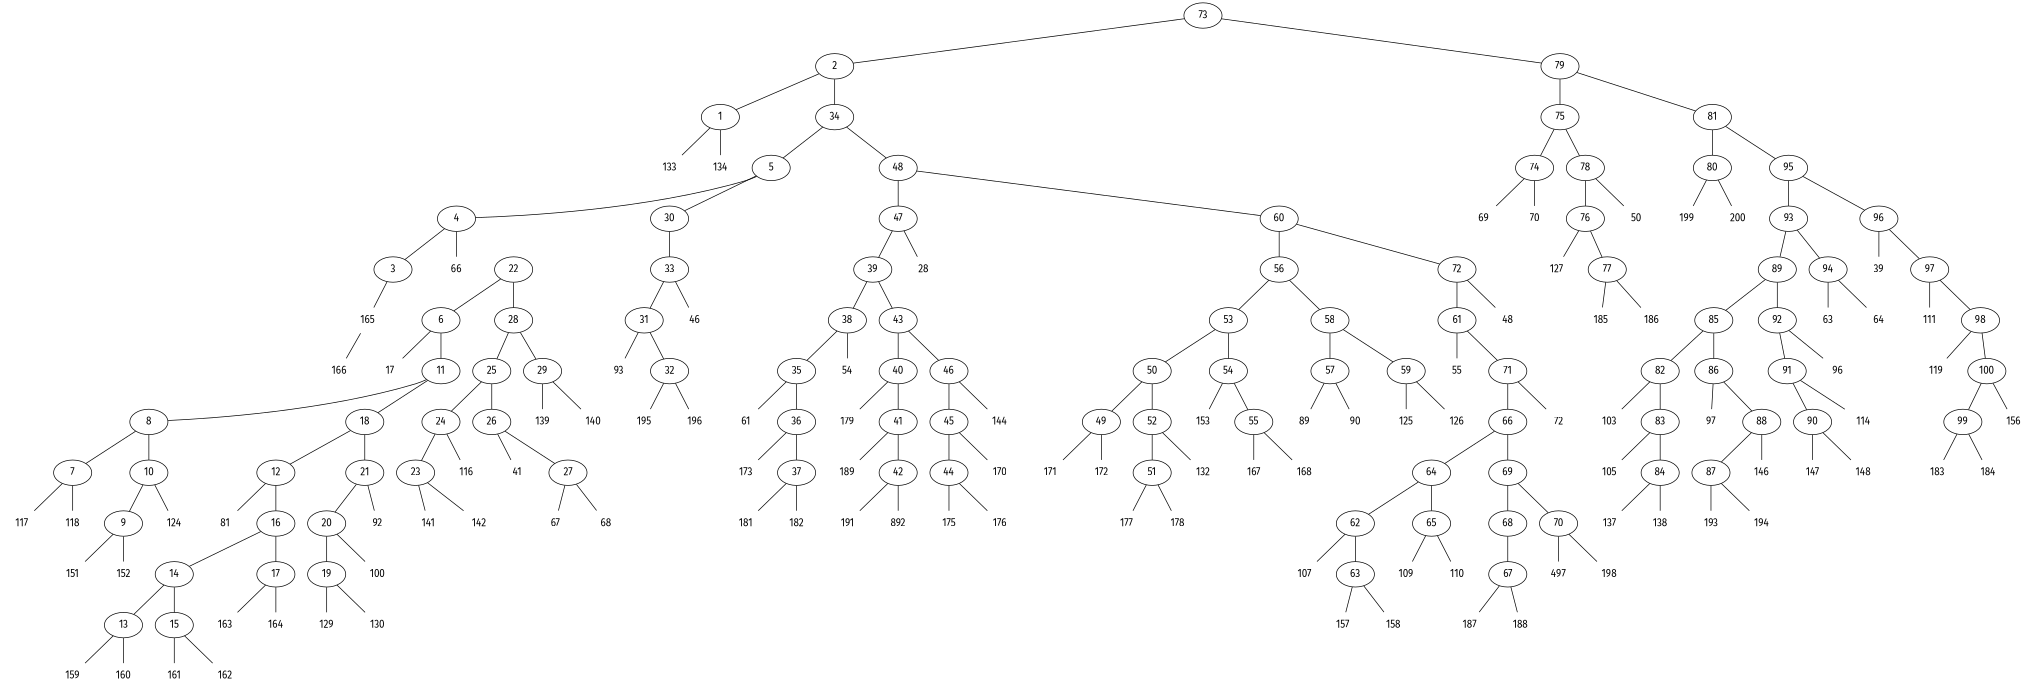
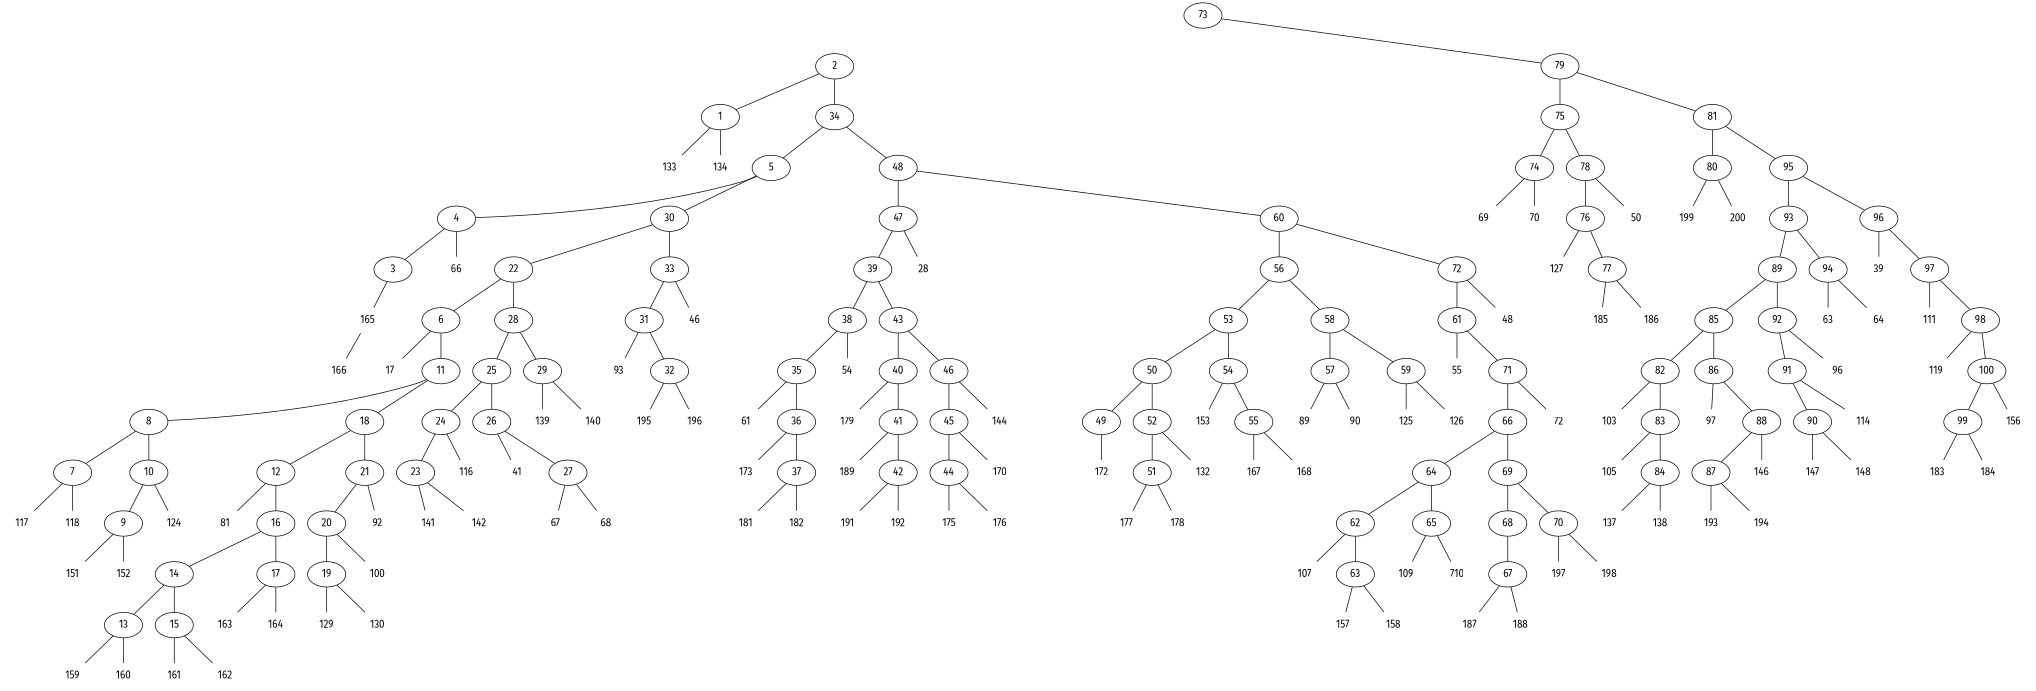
  graph {
    fontname="Fira Sans"
    node [fontname="Fira Sans"]
    edge [fontname="Fira Sans"]
    n1 [label=73]
    n2 [label=2]
    n3 [label=79]
    n4 [label=1]
    n5 [label=34]
    n6 [label=75]
    n7 [label=81]
    133 [shape=plaintext]
    134 [shape=plaintext]
    n10 [label=5]
    n11 [label=48]
    n12 [label=74]
    n13 [label=78]
    n14 [label=80]
    n15 [label=95]
    n16 [label=4]
    n17 [label=30]
    n18 [label=47]
    n19 [label=60]
    69 [shape=plaintext]
    70 [shape=plaintext]
    n22 [label=76]
    50 [shape=plaintext]
    199 [shape=plaintext]
    200 [shape=plaintext]
    n26 [label=93]
    n27 [label=96]
    n28 [label=3]
    66 [shape=plaintext]
    n30 [label=22]
    n31 [label=33]
    n32 [label=39]
    28 [shape=plaintext]
    n34 [label=56]
    n35 [label=72]
    127 [shape=plaintext]
    n37 [label=77]
    n38 [label=89]
    n39 [label=94]
    39 [shape=plaintext]
    n41 [label=97]
    165 [shape=plaintext]
    n43 [label=6]
    n44 [label=28]
    n45 [label=31]
    46 [shape=plaintext]
    n47 [label=38]
    n48 [label=43]
    n49 [label=53]
    n50 [label=58]
    n51 [label=61]
    48 [shape=plaintext]
    185 [shape=plaintext]
    186 [shape=plaintext]
    n55 [label=85]
    n56 [label=92]
    63 [shape=plaintext]
    64 [shape=plaintext]
    111 [shape=plaintext]
    n60 [label=98]
    166 [shape=plaintext]
    17 [shape=plaintext]
    n63 [label=11]
    n64 [label=25]
    n65 [label=29]
    93 [shape=plaintext]
    n67 [label=32]
    n68 [label=35]
    54 [shape=plaintext]
    n70 [label=40]
    n71 [label=46]
    n72 [label=50]
    n73 [label=54]
    n74 [label=57]
    n75 [label=59]
    55 [shape=plaintext]
    n77 [label=71]
    n78 [label=82]
    n79 [label=86]
    n80 [label=91]
    96 [shape=plaintext]
    119 [shape=plaintext]
    n83 [label=100]
    n84 [label=8]
    n85 [label=18]
    n86 [label=24]
    n87 [label=26]
    139 [shape=plaintext]
    140 [shape=plaintext]
    195 [shape=plaintext]
    196 [shape=plaintext]
    61 [shape=plaintext]
    n93 [label=36]
    179 [shape=plaintext]
    n95 [label=41]
    n96 [label=45]
    144 [shape=plaintext]
    n98 [label=49]
    n99 [label=52]
    153 [shape=plaintext]
    n101 [label=55]
    89 [shape=plaintext]
    90 [shape=plaintext]
    125 [shape=plaintext]
    126 [shape=plaintext]
    n106 [label=66]
    72 [shape=plaintext]
    103 [shape=plaintext]
    n109 [label=83]
    97 [shape=plaintext]
    n111 [label=88]
    n112 [label=90]
    114 [shape=plaintext]
    n114 [label=99]
    156 [shape=plaintext]
    n116 [label=7]
    n117 [label=10]
    n118 [label=12]
    n119 [label=21]
    n120 [label=23]
    116 [shape=plaintext]
    41 [shape=plaintext]
    n123 [label=27]
    173 [shape=plaintext]
    n125 [label=37]
    189 [shape=plaintext]
    n127 [label=42]
    n128 [label=44]
    170 [shape=plaintext]
-   171 [shape=plaintext]
    172 [shape=plaintext]
    n132 [label=51]
    132 [shape=plaintext]
    167 [shape=plaintext]
    168 [shape=plaintext]
    n136 [label=64]
    n137 [label=69]
    105 [shape=plaintext]
    n139 [label=84]
    n140 [label=87]
    146 [shape=plaintext]
    147 [shape=plaintext]
    148 [shape=plaintext]
    183 [shape=plaintext]
    184 [shape=plaintext]
    117 [shape=plaintext]
    118 [shape=plaintext]
    n148 [label=9]
    124 [shape=plaintext]
    81 [shape=plaintext]
    n151 [label=16]
    n152 [label=20]
    92 [shape=plaintext]
    141 [shape=plaintext]
    142 [shape=plaintext]
    67 [shape=plaintext]
    68 [shape=plaintext]
    181 [shape=plaintext]
    182 [shape=plaintext]
    191 [shape=plaintext]
-   192 [shape=plaintext label=892]
+   192 [shape=plaintext]
    175 [shape=plaintext]
    176 [shape=plaintext]
    177 [shape=plaintext]
    178 [shape=plaintext]
    n166 [label=62]
    n167 [label=65]
    n168 [label=68]
    n169 [label=70]
    137 [shape=plaintext]
    138 [shape=plaintext]
    193 [shape=plaintext]
    194 [shape=plaintext]
    151 [shape=plaintext]
    152 [shape=plaintext]
    n176 [label=14]
    n177 [label=17]
    n178 [label=19]
    100 [shape=plaintext]
    107 [shape=plaintext]
    n181 [label=63]
    109 [shape=plaintext]
-   110 [shape=plaintext]
+   110 [shape=plaintext label=710]
    n184 [label=67]
-   197 [shape=plaintext label=497]
+   197 [shape=plaintext]
    198 [shape=plaintext]
    n187 [label=13]
    n188 [label=15]
    163 [shape=plaintext]
    164 [shape=plaintext]
    129 [shape=plaintext]
    130 [shape=plaintext]
    157 [shape=plaintext]
    158 [shape=plaintext]
    187 [shape=plaintext]
    188 [shape=plaintext]
    159 [shape=plaintext]
    160 [shape=plaintext]
    161 [shape=plaintext]
    162 [shape=plaintext]
-   n1 -- n2
    n1 -- n3
    n2 -- n4
    n2 -- n5
    n3 -- n6
    n3 -- n7
    n4 -- 133
    n4 -- 134
    n5 -- n10
    n5 -- n11
    n6 -- n12
    n6 -- n13
    n7 -- n14
    n7 -- n15
    n10 -- n16
    n10 -- n17
    n11 -- n18
    n11 -- n19
    n12 -- 69
    n12 -- 70
    n13 -- n22
    n13 -- 50
    n14 -- 199
    n14 -- 200
    n15 -- n26
    n15 -- n27
    n16 -- n28
    n16 -- 66
+   n17 -- n30
    n17 -- n31
    n18 -- n32
    n18 -- 28
    n19 -- n34
    n19 -- n35
    n22 -- 127
    n22 -- n37
    n26 -- n38
    n26 -- n39
    n27 -- 39
    n27 -- n41
    n28 -- 165
    n30 -- n43
    n30 -- n44
    n31 -- n45
    n31 -- 46
    n32 -- n47
    n32 -- n48
    n34 -- n49
    n34 -- n50
    n35 -- n51
    n35 -- 48
    n37 -- 185
    n37 -- 186
    n38 -- n55
    n38 -- n56
    n39 -- 63
    n39 -- 64
    n41 -- 111
    n41 -- n60
    165 -- 166
    n43 -- 17
    n43 -- n63
    n44 -- n64
    n44 -- n65
    n45 -- 93
    n45 -- n67
    n47 -- n68
    n47 -- 54
    n48 -- n70
    n48 -- n71
    n49 -- n72
    n49 -- n73
    n50 -- n74
    n50 -- n75
    n51 -- 55
    n51 -- n77
    n55 -- n78
    n55 -- n79
    n56 -- n80
    n56 -- 96
    n60 -- 119
    n60 -- n83
    n63 -- n84
    n63 -- n85
    n64 -- n86
    n64 -- n87
    n65 -- 139
    n65 -- 140
    n67 -- 195
    n67 -- 196
    n68 -- 61
    n68 -- n93
    n70 -- 179
    n70 -- n95
    n71 -- n96
    n71 -- 144
    n72 -- n98
    n72 -- n99
    n73 -- 153
    n73 -- n101
    n74 -- 89
    n74 -- 90
    n75 -- 125
    n75 -- 126
    n77 -- n106
    n77 -- 72
    n78 -- 103
    n78 -- n109
    n79 -- 97
    n79 -- n111
    n80 -- n112
    n80 -- 114
    n83 -- n114
    n83 -- 156
    n84 -- n116
    n84 -- n117
    n85 -- n118
    n85 -- n119
    n86 -- n120
    n86 -- 116
    n87 -- 41
    n87 -- n123
    n93 -- 173
    n93 -- n125
    n95 -- 189
    n95 -- n127
    n96 -- n128
    n96 -- 170
-   n98 -- 171
    n98 -- 172
    n99 -- n132
    n99 -- 132
    n101 -- 167
    n101 -- 168
    n106 -- n136
    n106 -- n137
    n109 -- 105
    n109 -- n139
    n111 -- n140
    n111 -- 146
    n112 -- 147
    n112 -- 148
    n114 -- 183
    n114 -- 184
    n116 -- 117
    n116 -- 118
    n117 -- n148
    n117 -- 124
    n118 -- 81
    n118 -- n151
    n119 -- n152
    n119 -- 92
    n120 -- 141
    n120 -- 142
    n123 -- 67
    n123 -- 68
    n125 -- 181
    n125 -- 182
    n127 -- 191
    n127 -- 192
    n128 -- 175
    n128 -- 176
    n132 -- 177
    n132 -- 178
    n136 -- n166
    n136 -- n167
    n137 -- n168
    n137 -- n169
    n139 -- 137
    n139 -- 138
    n140 -- 193
    n140 -- 194
    n148 -- 151
    n148 -- 152
    n151 -- n176
    n151 -- n177
    n152 -- n178
    n152 -- 100
    n166 -- 107
    n166 -- n181
    n167 -- 109
    n167 -- 110
    n168 -- n184
    n169 -- 197
    n169 -- 198
    n176 -- n187
    n176 -- n188
    n177 -- 163
    n177 -- 164
    n178 -- 129
    n178 -- 130
    n181 -- 157
    n181 -- 158
    n184 -- 187
    n184 -- 188
    n187 -- 159
    n187 -- 160
    n188 -- 161
    n188 -- 162
  }
